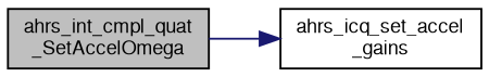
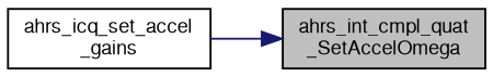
  digraph {
    rankdir=LR
    node [color=black fontname=FreeSans fontsize=10 shape=record style=filled]
    n1 [fillcolor=grey75 fontcolor=black height=0.2 label="ahrs_int_cmpl_quat\l_SetAccelOmega" width=0.4]
    n2 [fillcolor=white height=0.2 label="ahrs_icq_set_accel\l_gains" width=0.4]
-   n1 -> n2 [color=midnightblue fontname=FreeSans fontsize=10 labelfontname=FreeSans labelfontsize=10 style=solid]
+   n2 -> n1 [color=midnightblue fontname=FreeSans fontsize=10 labelfontname=FreeSans labelfontsize=10 style=solid]
  }
